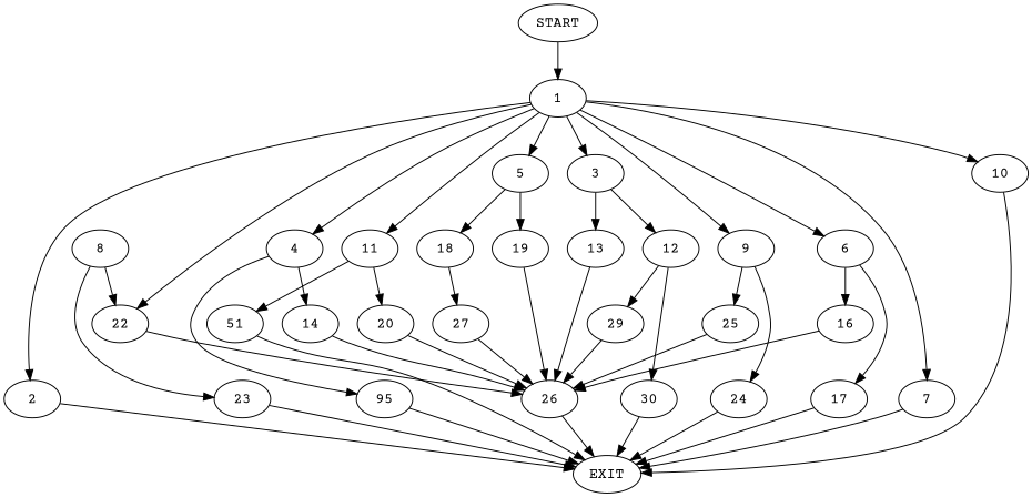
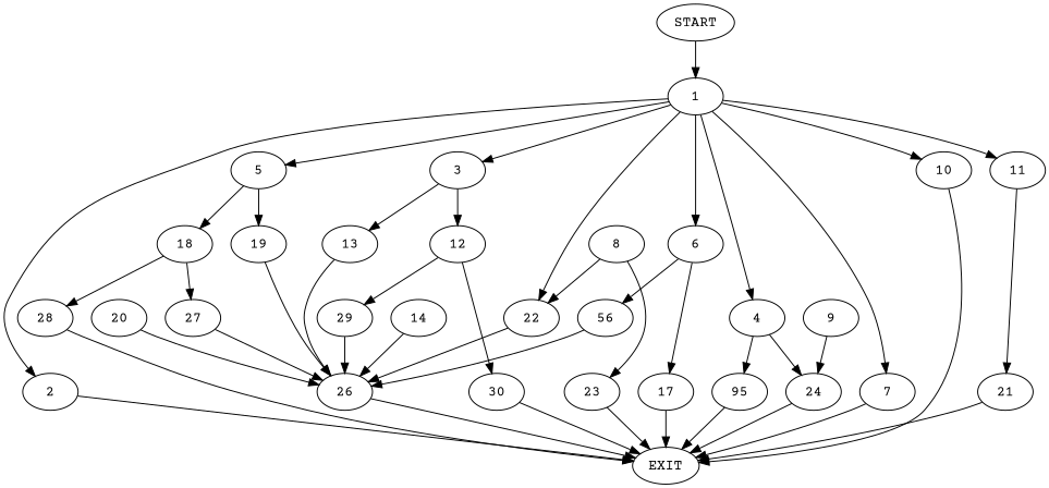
  digraph {
    fontname="Courier Prime"
    node [fontname="Courier Prime"]
    edge [fontname="Courier Prime"]
    n1 [label=START]
    1
    2
    3
    4
    5
    6
    7
    9
    10
    11
    22
    n13 [label=EXIT]
    12
    13
    14
    n17 [label=95]
    18
    19
-   16
+   16 [label=56]
    17
    8
    23
    24
-   25
    20
-   21 [label=51]
+   21
    29
    30
    26
    27
+   28
    n1 -> 1
    1 -> 2
    1 -> 3
    1 -> 4
    1 -> 5
    1 -> 6
    1 -> 7
-   1 -> 9
    1 -> 10
    1 -> 11
    1 -> 22
    2 -> n13
    3 -> 12
    3 -> 13
-   4 -> 14
+   4 -> 24
    4 -> n17
    5 -> 18
    5 -> 19
    6 -> 16
    6 -> 17
    7 -> n13
    9 -> 24
-   9 -> 25
    10 -> n13
-   11 -> 20
    11 -> 21
    22 -> 26
    12 -> 29
    12 -> 30
    13 -> 26
    14 -> 26
    n17 -> n13
    18 -> 27
+   18 -> 28
    19 -> 26
    16 -> 26
    17 -> n13
    8 -> 22
    8 -> 23
    23 -> n13
    24 -> n13
-   25 -> 26
    20 -> 26
    21 -> n13
    29 -> 26
    30 -> n13
    26 -> n13
    27 -> 26
+   28 -> n13
  }
